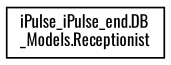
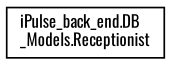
  digraph {
    rankdir=LR
    fontname=Oswald
-   n1 [color=black fillcolor=white fontname=Oswald fontsize=10 height=0.2 label="iPulse_iPulse_end.DB\l_Models.Receptionist" shape=record style=filled width=0.4]
+   n1 [color=black fillcolor=white fontname=Oswald fontsize=10 height=0.2 label="iPulse_back_end.DB\l_Models.Receptionist" shape=record style=filled width=0.4]
  }
